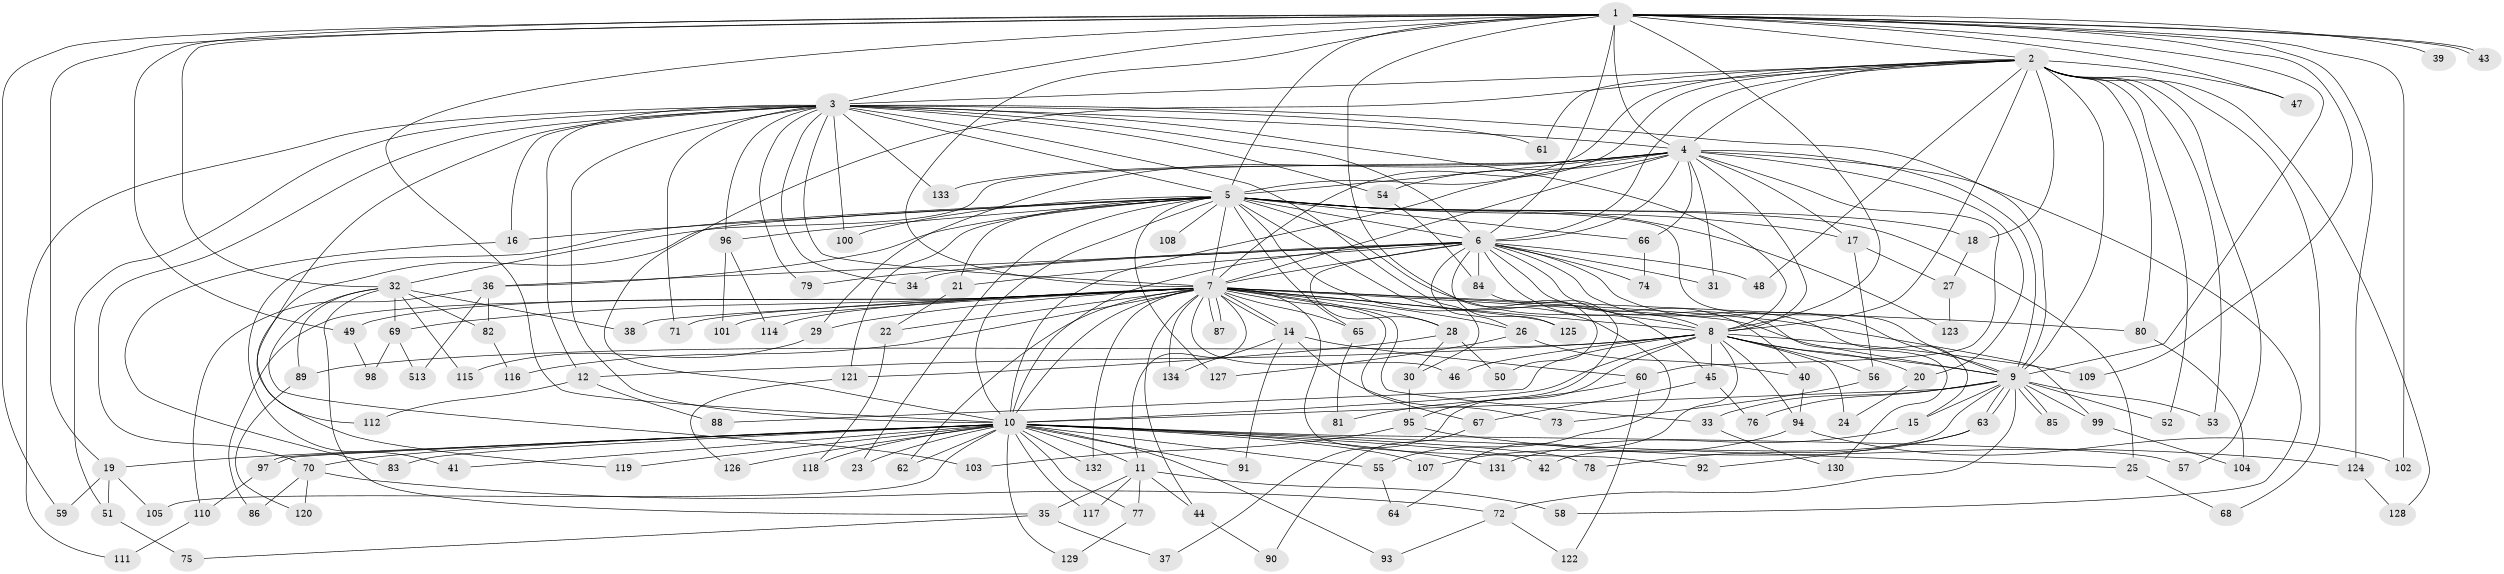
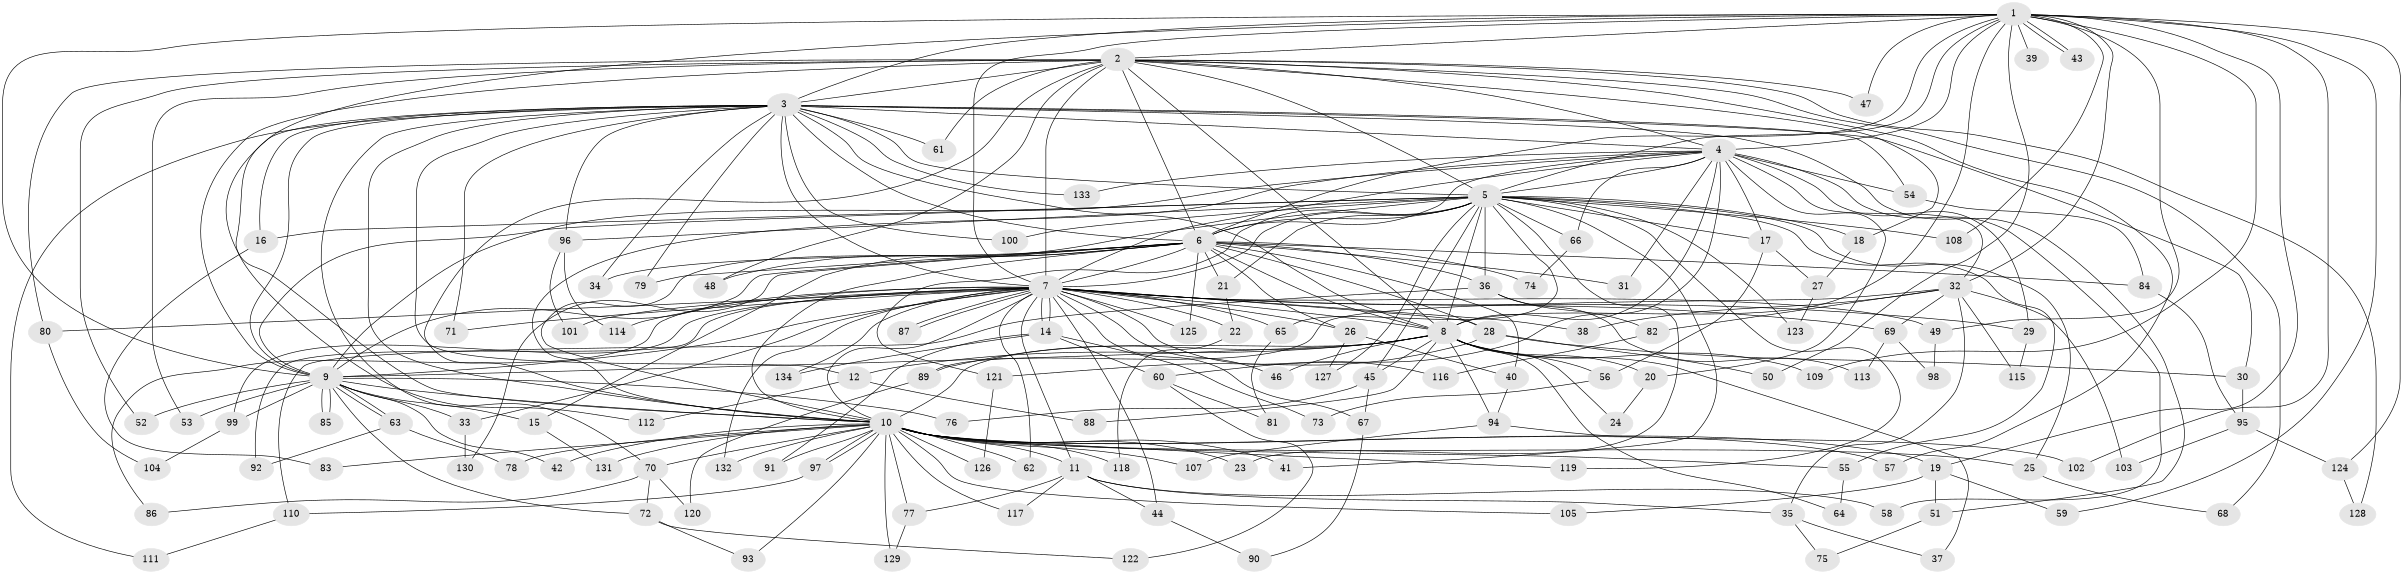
  graph {
    node [color=gray90 style=filled]
    1
    2
    3
    4
    5
    6
    7
    8
    9
    10
    19
    32
    39
    43
    47
    49
    50
    59
    102
    108
    109
    124
    18
    48
    52
    53
    57
    61
    68
    80
    128
    12
    16
    30
    34
    51
    54
    70
    71
    79
    96
    100
    111
    112
    133
    17
    20
    29
    31
    58
    60
    66
    21
    23
    25
    36
    41
    45
    55
    65
    119
    121
    123
    127
    15
    26
    28
    40
    74
    84
    125
    130
    11
    14
    22
    33
    38
    44
    46
    62
    67
    69
    86
    87
    92
    99
    101
    114
    116
    132
    134
    24
    37
    56
    64
    88
    89
    94
    42
    63
    72
    76
    85
    77
    78
    83
    91
    93
    97
    105
    107
    117
    118
    126
    129
    131
    35
    115
    82
    103
    98
    27
    104
    95
    75
    120
    81
    122
    110
-   113 [label=513]
+   113
    73
    90
    1 -- 2
    1 -- 3
    1 -- 4
    1 -- 5
    1 -- 6
    1 -- 7
    1 -- 8
    1 -- 9
    1 -- 10
    1 -- 19
    1 -- 32
    1 -- 39
    1 -- 43
    1 -- 43
    1 -- 47
    1 -- 49
    1 -- 50
    1 -- 59
    1 -- 102
+   1 -- 108
    1 -- 109
    1 -- 124
    2 -- 3
    2 -- 4
    2 -- 5
    2 -- 6
    2 -- 7
    2 -- 8
    2 -- 9
    2 -- 10
    2 -- 47
    2 -- 18
    2 -- 48
    2 -- 52
    2 -- 53
    2 -- 57
    2 -- 61
    2 -- 68
    2 -- 80
    2 -- 128
    3 -- 4
    3 -- 5
    3 -- 6
    3 -- 7
    3 -- 8
    3 -- 9
    3 -- 10
    3 -- 61
    3 -- 12
    3 -- 16
    3 -- 30
    3 -- 34
    3 -- 51
    3 -- 54
    3 -- 70
    3 -- 71
    3 -- 79
    3 -- 96
    3 -- 100
    3 -- 111
    3 -- 112
    3 -- 133
    4 -- 5
    4 -- 6
    4 -- 7
    4 -- 8
    4 -- 9
    4 -- 10
    4 -- 32
    4 -- 54
    4 -- 133
    4 -- 17
    4 -- 20
    4 -- 29
    4 -- 31
    4 -- 58
    4 -- 60
    4 -- 66
    5 -- 6
    5 -- 7
    5 -- 8
    5 -- 9
    5 -- 10
    5 -- 108
    5 -- 18
    5 -- 16
    5 -- 96
    5 -- 100
    5 -- 17
    5 -- 66
    5 -- 21
    5 -- 23
    5 -- 25
    5 -- 36
    5 -- 41
    5 -- 45
    5 -- 55
    5 -- 65
    5 -- 119
    5 -- 121
    5 -- 123
    5 -- 127
    6 -- 7
    6 -- 8
    6 -- 9
    6 -- 10
    6 -- 48
    6 -- 34
    6 -- 79
    6 -- 31
    6 -- 21
    6 -- 36
    6 -- 15
    6 -- 26
    6 -- 28
    6 -- 40
    6 -- 74
    6 -- 84
    6 -- 125
    6 -- 130
    7 -- 8
    7 -- 9
    7 -- 10
    7 -- 49
    7 -- 80
    7 -- 71
    7 -- 29
    7 -- 65
    7 -- 26
    7 -- 28
    7 -- 125
    7 -- 11
    7 -- 14
    7 -- 14
    7 -- 22
    7 -- 33
    7 -- 38
    7 -- 44
    7 -- 46
    7 -- 62
    7 -- 67
    7 -- 69
    7 -- 86
    7 -- 87
    7 -- 87
    7 -- 92
    7 -- 99
    7 -- 101
    7 -- 114
    7 -- 116
    7 -- 132
    7 -- 134
    8 -- 9
    8 -- 10
    8 -- 109
    8 -- 12
    8 -- 20
    8 -- 45
    8 -- 46
    8 -- 24
    8 -- 37
    8 -- 56
    8 -- 64
    8 -- 88
    8 -- 89
    8 -- 94
    9 -- 10
    9 -- 52
    9 -- 53
    9 -- 15
    9 -- 33
    9 -- 99
    9 -- 42
    9 -- 63
    9 -- 63
    9 -- 72
    9 -- 76
    9 -- 85
    9 -- 85
    10 -- 19
    10 -- 57
    10 -- 70
    10 -- 23
    10 -- 25
    10 -- 41
    10 -- 55
    10 -- 119
    10 -- 11
    10 -- 62
    10 -- 132
    10 -- 42
    10 -- 77
    10 -- 78
    10 -- 83
    10 -- 91
    10 -- 93
    10 -- 97
    10 -- 97
    10 -- 105
    10 -- 107
    10 -- 117
    10 -- 118
    10 -- 126
    10 -- 129
    10 -- 131
    19 -- 59
    19 -- 51
    19 -- 105
    32 -- 38
    32 -- 69
    32 -- 89
    32 -- 35
    32 -- 115
    32 -- 82
    32 -- 103
    49 -- 98
    124 -- 128
    18 -- 27
    80 -- 104
    12 -- 112
    12 -- 88
    16 -- 83
    30 -- 95
    51 -- 75
    54 -- 84
    70 -- 86
    70 -- 72
    70 -- 120
    96 -- 101
    96 -- 114
    17 -- 56
    17 -- 27
    20 -- 24
    29 -- 115
    60 -- 81
    60 -- 122
    66 -- 74
    21 -- 22
    25 -- 68
    36 -- 82
    36 -- 110
    36 -- 113
    45 -- 67
    45 -- 76
    55 -- 64
    65 -- 81
    121 -- 126
    15 -- 131
    26 -- 127
    26 -- 40
    28 -- 50
    28 -- 30
    28 -- 121
    40 -- 94
    84 -- 95
    11 -- 58
    11 -- 44
    11 -- 77
    11 -- 117
    11 -- 35
    14 -- 60
    14 -- 134
    14 -- 91
    14 -- 73
    22 -- 118
    33 -- 130
    44 -- 90
    67 -- 90
    69 -- 98
    69 -- 113
    99 -- 104
    56 -- 73
    89 -- 120
    94 -- 102
    94 -- 107
    63 -- 92
    63 -- 78
    72 -- 93
    72 -- 122
    77 -- 129
    97 -- 110
    35 -- 37
    35 -- 75
    82 -- 116
    27 -- 123
    95 -- 124
    95 -- 103
    110 -- 111
  }
